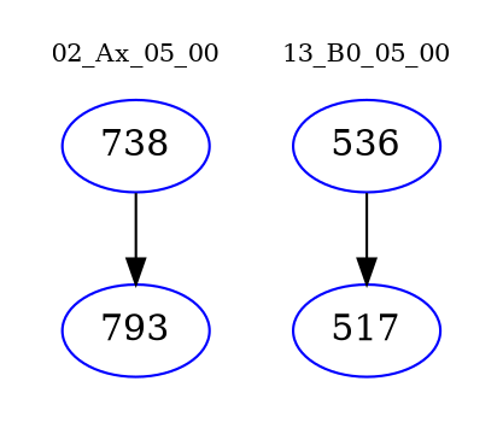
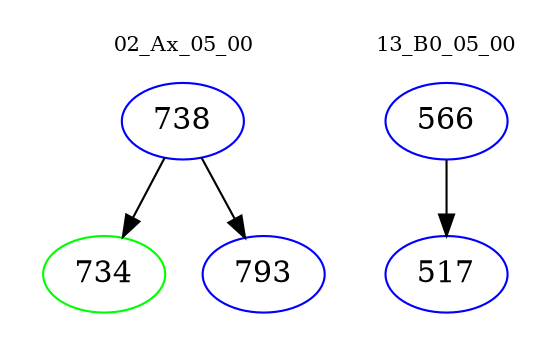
  digraph {
    fontname="DejaVu Serif"
    node [color=blue fontname="DejaVu Serif"]
    edge [color=black fontname="DejaVu Serif"]
    n1 [label=738]
+   n2 [color=green label=734]
    n3 [label=793]
-   n4 [label=536]
+   n4 [label=566]
    n5 [label=517]
    subgraph cluster_1 {
      color=white
      fontsize=10
      label="02_Ax_05_00"
      n1
+     n2
      n3
    }
    subgraph cluster_2 {
      color=white
      fontsize=10
      label="13_B0_05_00"
      n4
      n5
    }
+   n1 -> n2
    n1 -> n3
    n4 -> n5
  }
